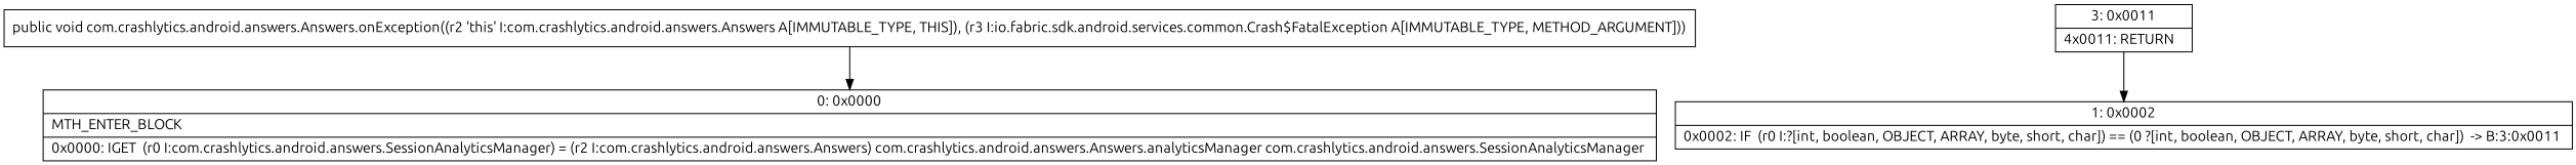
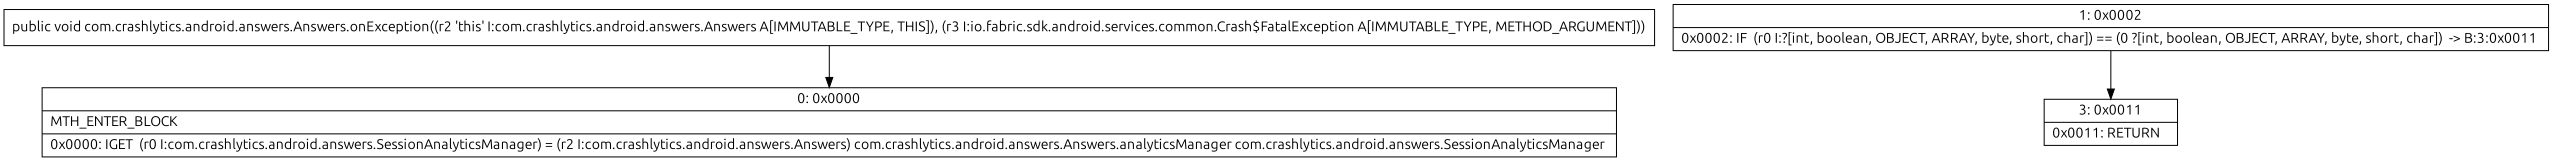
  digraph {
    fontname=Ubuntu
    node [fontname=Ubuntu shape=record]
    edge [fontname=Ubuntu]
    n1 [label="{0\:\ 0x0000|MTH_ENTER_BLOCK\l|0x0000: IGET  (r0 I:com.crashlytics.android.answers.SessionAnalyticsManager) = (r2 I:com.crashlytics.android.answers.Answers) com.crashlytics.android.answers.Answers.analyticsManager com.crashlytics.android.answers.SessionAnalyticsManager \l}"]
    n2 [label="{1\:\ 0x0002|0x0002: IF  (r0 I:?[int, boolean, OBJECT, ARRAY, byte, short, char]) == (0 ?[int, boolean, OBJECT, ARRAY, byte, short, char])  \-\> B:3:0x0011 \l}"]
-   n3 [label="{3\:\ 0x0011|4x0011: RETURN   \l}"]
+   n3 [label="{3\:\ 0x0011|0x0011: RETURN   \l}"]
    n4 [label="{public void com.crashlytics.android.answers.Answers.onException((r2 'this' I:com.crashlytics.android.answers.Answers A[IMMUTABLE_TYPE, THIS]), (r3 I:io.fabric.sdk.android.services.common.Crash$FatalException A[IMMUTABLE_TYPE, METHOD_ARGUMENT])) }"]
-   n3 -> n2
+   n2 -> n3
    n4 -> n1
  }
